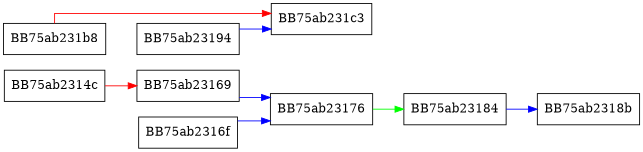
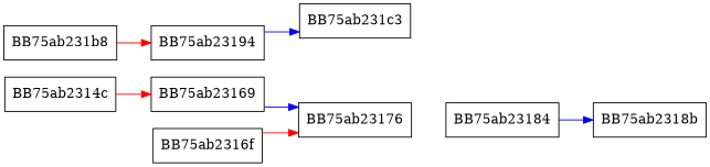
  digraph {
    rankdir=LR
    splines=ortho
    node [shape=box]
    edge [color=blue]
    BB75ab2314c
    BB75ab23169
    BB75ab2316f
    BB75ab23176
    BB75ab23184
    BB75ab2318b
    BB75ab231b8
    BB75ab231c3
    BB75ab23194
    BB75ab2314c -> BB75ab23169 [color=red]
    BB75ab23169 -> BB75ab23176
-   BB75ab2316f -> BB75ab23176
-   BB75ab23176 -> BB75ab23184 [color=green]
+   BB75ab2316f -> BB75ab23176 [color=red]
    BB75ab23184 -> BB75ab2318b
-   BB75ab231b8 -> BB75ab231c3 [color=red]
+   BB75ab231b8 -> BB75ab23194 [color=red]
    BB75ab23194 -> BB75ab231c3
  }
